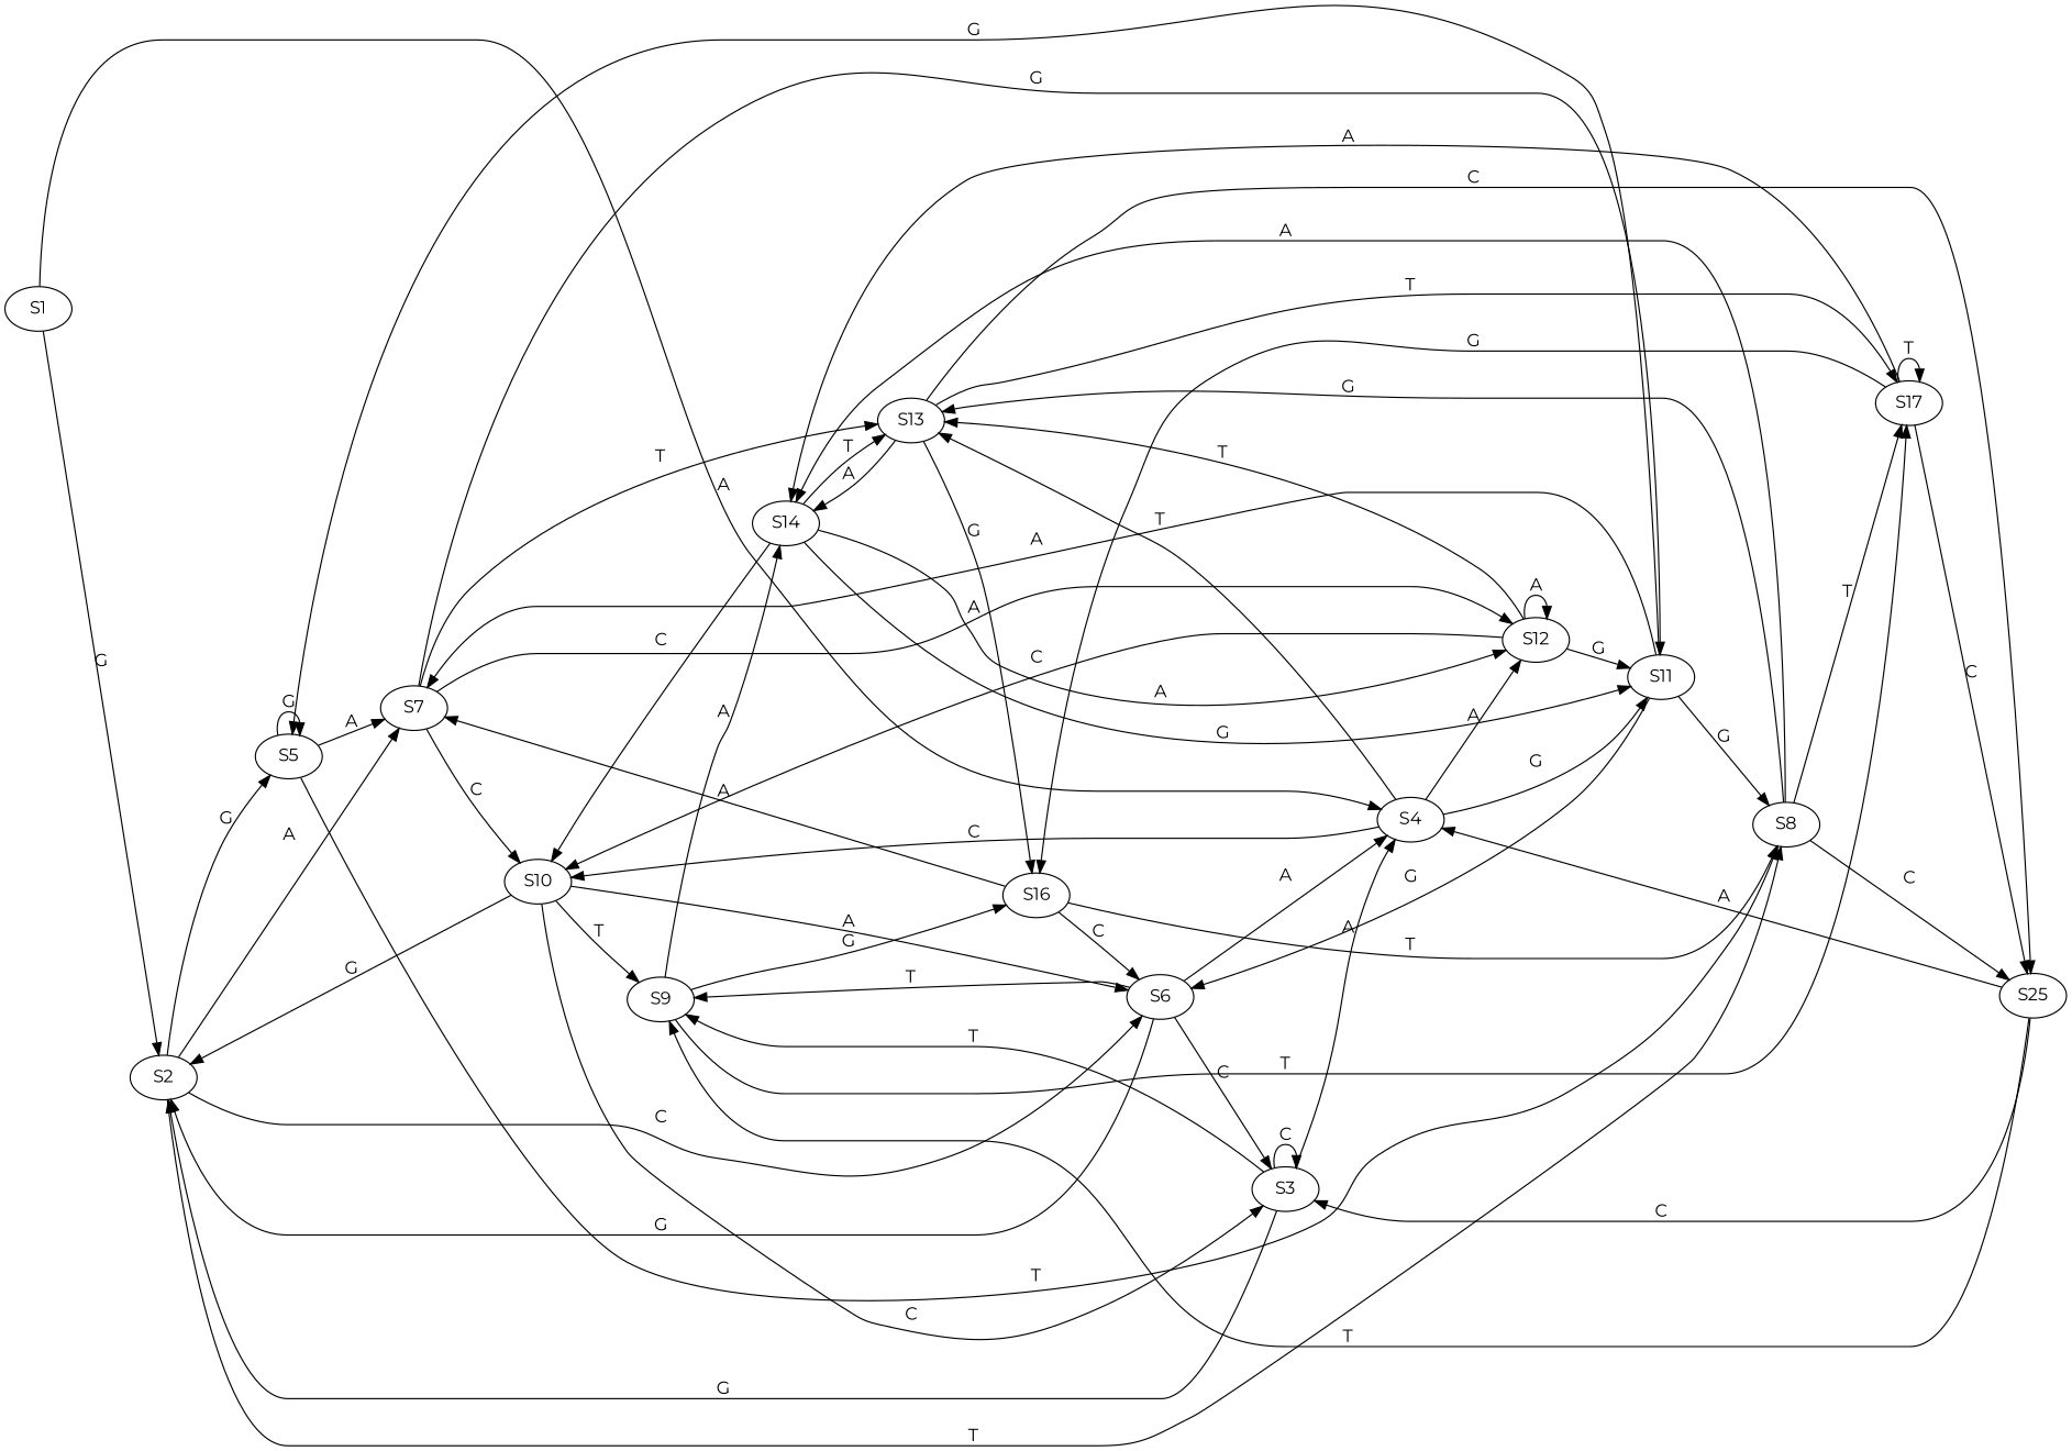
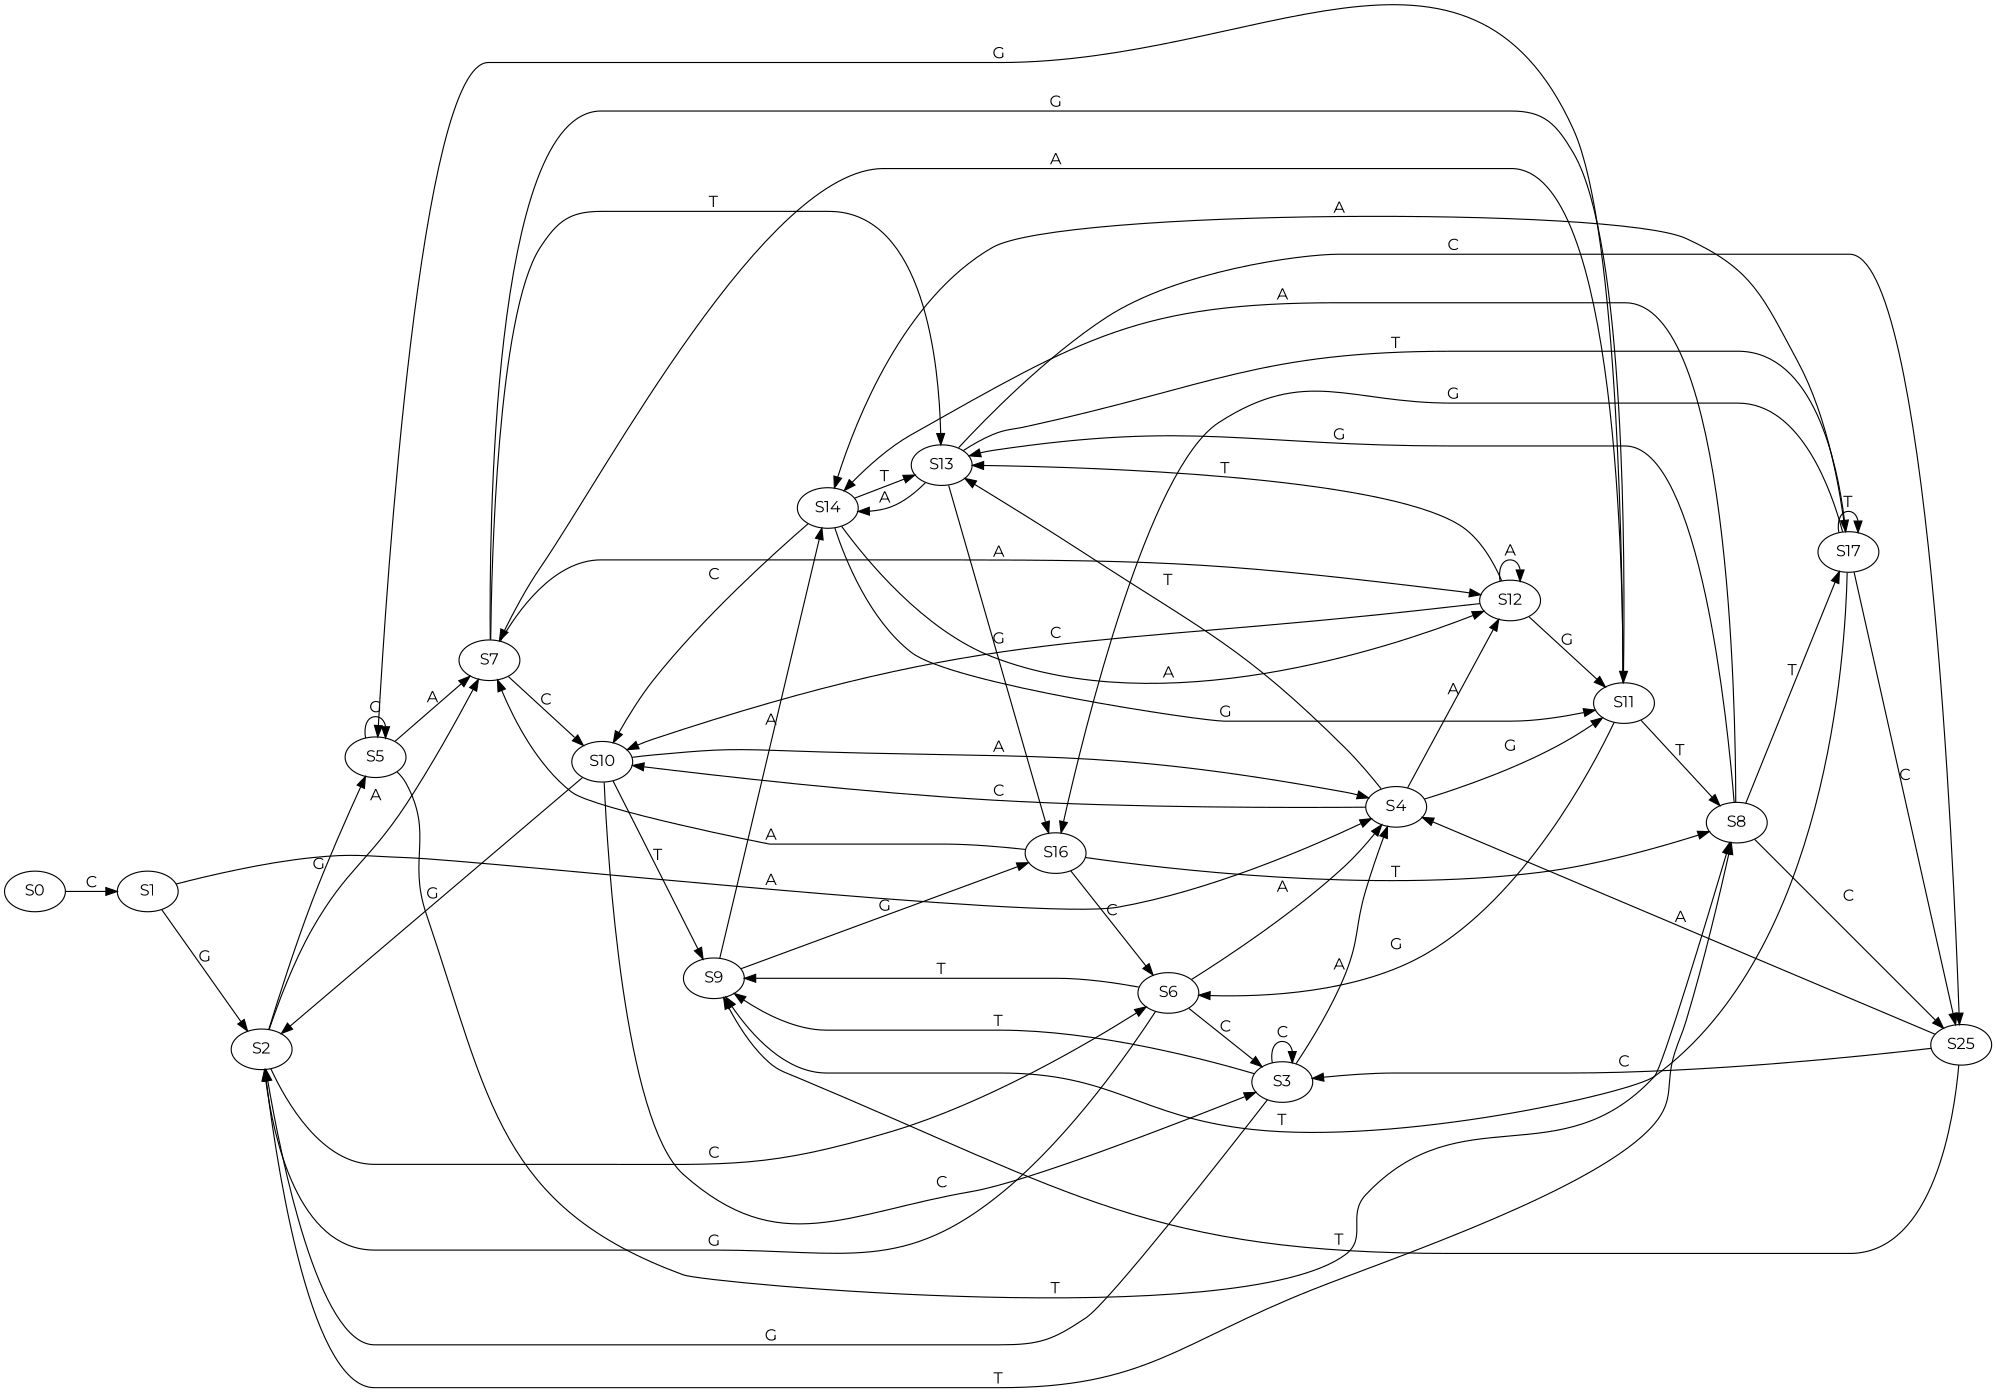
  strict digraph {
    fontname=Montserrat
    rankdir=LR
    node [fontname=Montserrat]
    edge [fontname=Montserrat]
+   S0
    S1
    S2
    S4
    S5
    S6
    S7
    S8
    S3
    S9
    S10
    S11
    S12
    S13
    S14
    n16 [label=S25]
    S17
    S16
+   S0 -> S1 [label=C]
    S1 -> S2 [label=G]
    S1 -> S4 [label=A]
    S2 -> S5 [label=G]
    S2 -> S6 [label=C]
    S2 -> S7 [label=A]
    S2 -> S8 [label=T]
    S4 -> S10 [label=C]
    S4 -> S11 [label=G]
    S4 -> S12 [label=A]
    S4 -> S13 [label=T]
    S5 -> S5 [label=G]
    S5 -> S7 [label=A]
    S5 -> S8 [label=T]
    S6 -> S2 [label=G]
    S6 -> S4 [label=A]
    S6 -> S3 [label=C]
    S6 -> S9 [label=T]
    S7 -> S10 [label=C]
    S7 -> S11 [label=G]
    S7 -> S12 [label=A]
    S7 -> S13 [label=T]
    S8 -> S13 [label=G]
    S8 -> S14 [label=A]
    S8 -> n16 [label=C]
    S8 -> S17 [label=T]
    S3 -> S2 [label=G]
    S3 -> S4 [label=A]
    S3 -> S3 [label=C]
    S3 -> S9 [label=T]
    S9 -> S14 [label=A]
-   S9 -> S17 [label=T]
+   S17 -> S9 [label=T]
    S9 -> S16 [label=G]
    S10 -> S2 [label=G]
-   S10 -> S6 [label=A]
+   S10 -> S4 [label=A]
    S10 -> S3 [label=C]
    S10 -> S9 [label=T]
    S11 -> S5 [label=G]
    S11 -> S6 [label=G]
    S11 -> S7 [label=A]
-   S11 -> S8 [label=G]
+   S11 -> S8 [label=T]
    S12 -> S10 [label=C]
    S12 -> S11 [label=G]
    S12 -> S12 [label=A]
    S12 -> S13 [label=T]
    S13 -> S14 [label=A]
    S13 -> n16 [label=C]
    S13 -> S17 [label=T]
    S13 -> S16 [label=G]
    S14 -> S10 [label=C]
    S14 -> S11 [label=G]
    S14 -> S12 [label=A]
    S14 -> S13 [label=T]
    n16 -> S4 [label=A]
    n16 -> S3 [label=C]
    n16 -> S9 [label=T]
    S17 -> S14 [label=A]
    S17 -> n16 [label=C]
    S17 -> S17 [label=T]
    S17 -> S16 [label=G]
    S16 -> S6 [label=C]
    S16 -> S7 [label=A]
    S16 -> S8 [label=T]
  }
